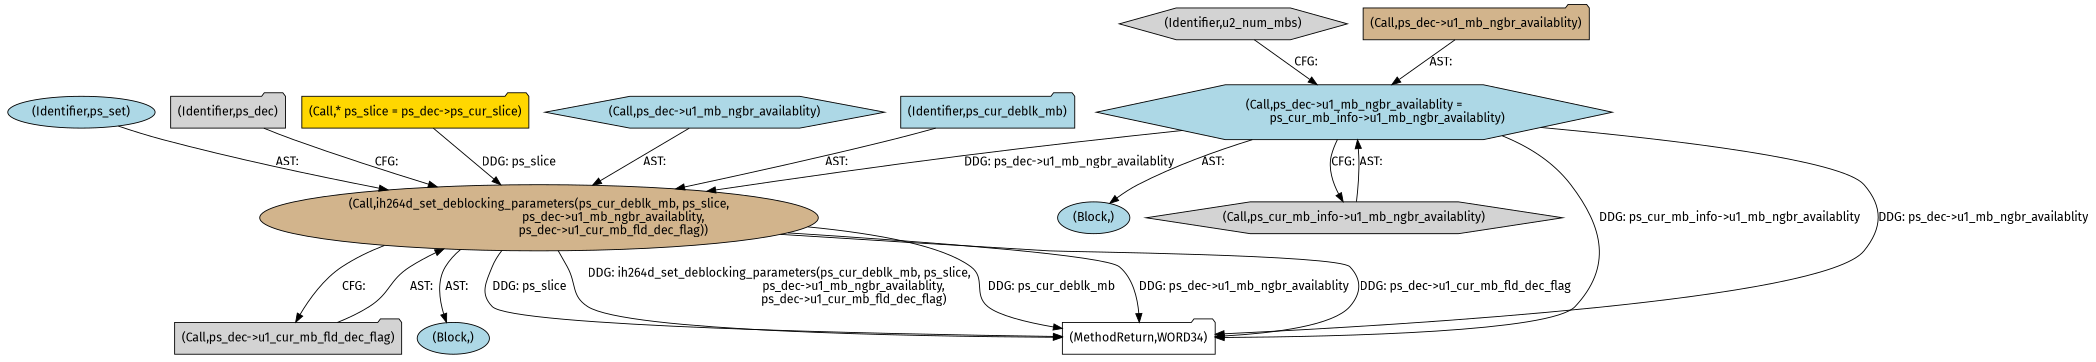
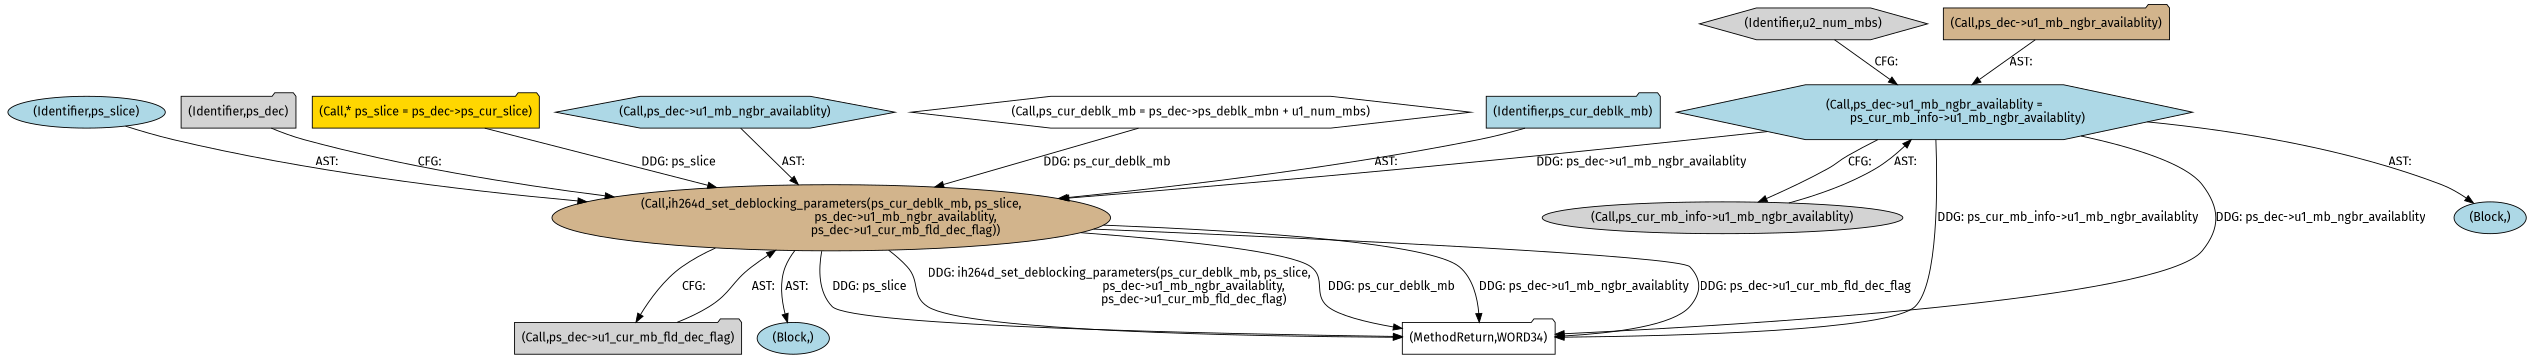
  digraph {
    fontname="Fira Sans"
    node [fillcolor=lightblue fontname="Fira Sans" shape=folder style=filled]
    edge [fontname="Fira Sans"]
    n1 [label="(Call,ps_dec->u1_mb_ngbr_availablity =\n                    ps_cur_mb_info->u1_mb_ngbr_availablity)" shape=hexagon]
    n2 [fillcolor=tan label="(Call,ih264d_set_deblocking_parameters(ps_cur_deblk_mb, ps_slice,\n                                             ps_dec->u1_mb_ngbr_availablity,\n                                             ps_dec->u1_cur_mb_fld_dec_flag))" shape=ellipse]
-   n3 [fillcolor=lightgrey label="(Call,ps_cur_mb_info->u1_mb_ngbr_availablity)" shape=hexagon]
+   n3 [fillcolor=lightgrey label="(Call,ps_cur_mb_info->u1_mb_ngbr_availablity)" shape=ellipse]
    n4 [fillcolor=white label="(MethodReturn,WORD34)"]
    n5 [label="(Block,)" shape=ellipse]
    n6 [fillcolor=lightgrey label="(Call,ps_dec->u1_cur_mb_fld_dec_flag)"]
    n7 [label="(Block,)" shape=ellipse]
-   n8 [label="(Identifier,ps_set)" shape=ellipse]
+   n8 [label="(Identifier,ps_slice)" shape=ellipse]
    n9 [fillcolor=lightgrey label="(Identifier,u2_num_mbs)" shape=hexagon]
    n10 [fillcolor=tan label="(Call,ps_dec->u1_mb_ngbr_availablity)"]
    n11 [fillcolor=lightgrey label="(Identifier,ps_dec)"]
    n12 [fillcolor=gold label="(Call,* ps_slice = ps_dec->ps_cur_slice)"]
    n13 [label="(Call,ps_dec->u1_mb_ngbr_availablity)" shape=hexagon]
+   n14 [fillcolor=white label="(Call,ps_cur_deblk_mb = ps_dec->ps_deblk_mbn + u1_num_mbs)" shape=hexagon]
    n15 [label="(Identifier,ps_cur_deblk_mb)"]
    n1 -> n2 [label="DDG: ps_dec->u1_mb_ngbr_availablity"]
    n1 -> n3 [label="CFG: "]
    n1 -> n4 [label="DDG: ps_cur_mb_info->u1_mb_ngbr_availablity"]
    n1 -> n4 [label="DDG: ps_dec->u1_mb_ngbr_availablity"]
    n1 -> n5 [label="AST: "]
    n2 -> n4 [label="DDG: ps_dec->u1_mb_ngbr_availablity"]
    n2 -> n4 [label="DDG: ps_dec->u1_cur_mb_fld_dec_flag"]
    n2 -> n4 [label="DDG: ps_slice"]
    n2 -> n4 [label="DDG: ih264d_set_deblocking_parameters(ps_cur_deblk_mb, ps_slice,\n                                             ps_dec->u1_mb_ngbr_availablity,\n                                             ps_dec->u1_cur_mb_fld_dec_flag)"]
    n2 -> n4 [label="DDG: ps_cur_deblk_mb"]
    n2 -> n6 [label="CFG: "]
    n2 -> n7 [label="AST: "]
    n3 -> n1 [label="AST: "]
    n6 -> n2 [label="AST: "]
    n8 -> n2 [label="AST: "]
    n9 -> n1 [label="CFG: "]
    n10 -> n1 [label="AST: "]
    n11 -> n2 [label="CFG: "]
    n12 -> n2 [label="DDG: ps_slice"]
    n13 -> n2 [label="AST: "]
+   n14 -> n2 [label="DDG: ps_cur_deblk_mb"]
    n15 -> n2 [label="AST: "]
  }
